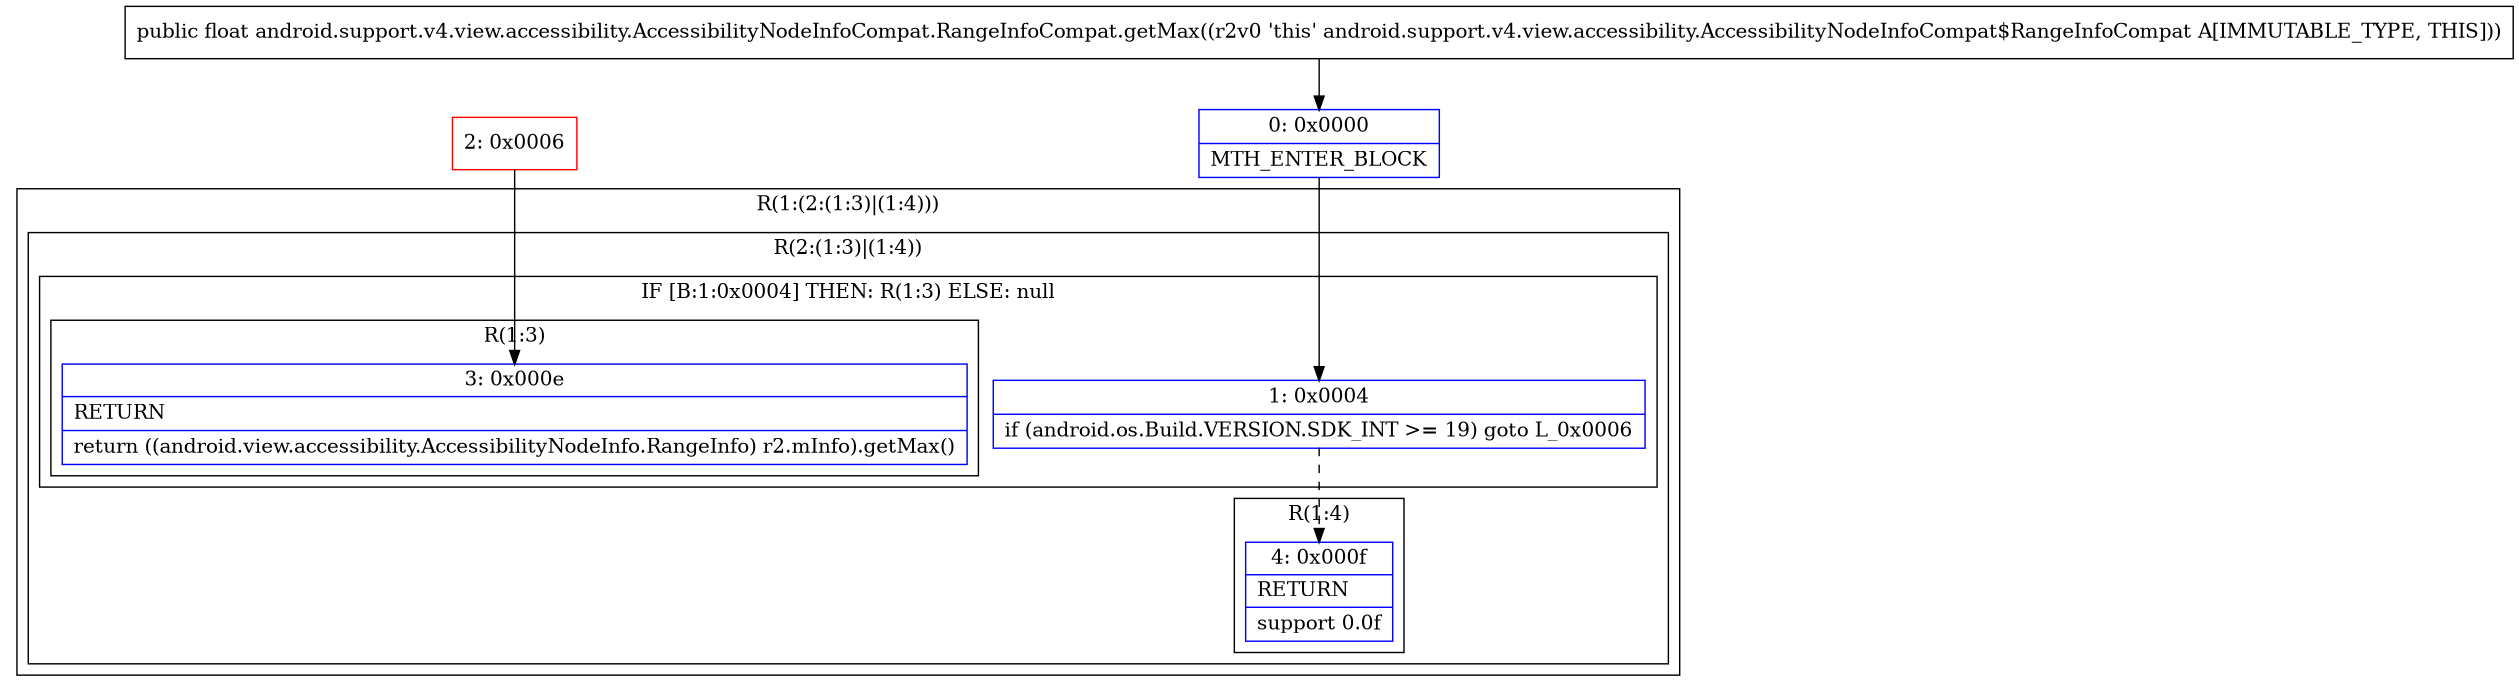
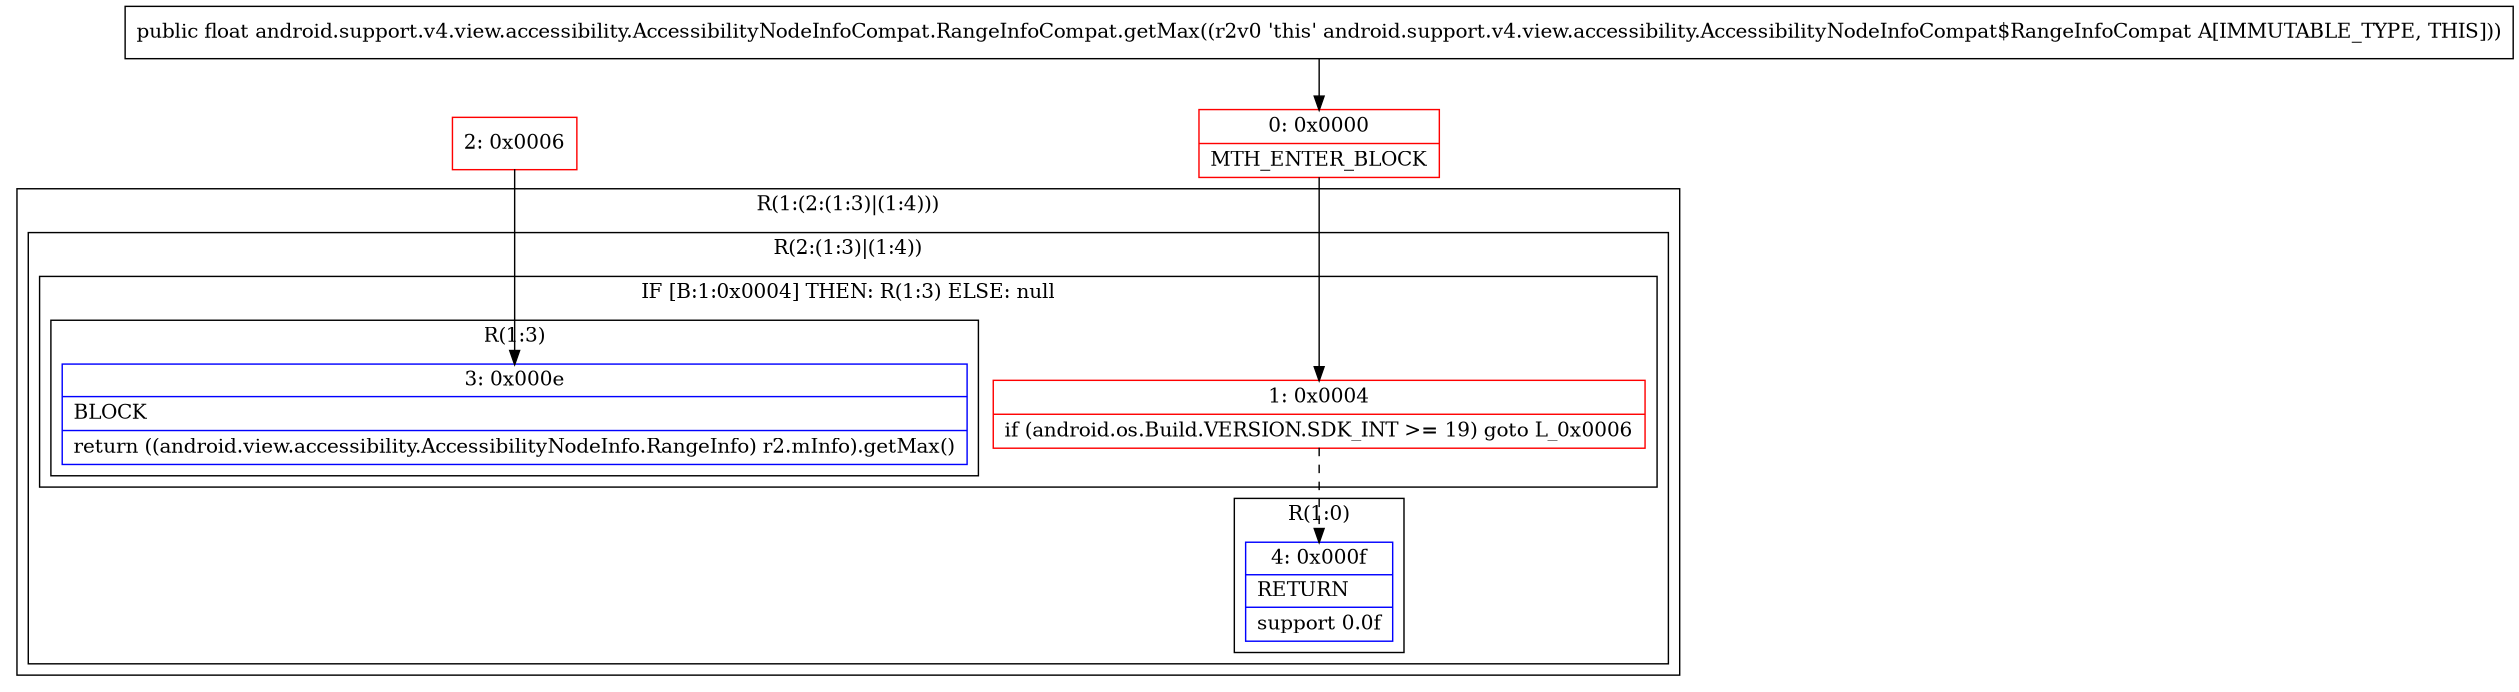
  digraph {
    node [color=blue shape=record]
-   n1 [label="{3\:\ 0x000e|RETURN\l|return ((android.view.accessibility.AccessibilityNodeInfo.RangeInfo) r2.mInfo).getMax()\l}"]
-   n2 [label="{1\:\ 0x0004|if (android.os.Build.VERSION.SDK_INT \>= 19) goto L_0x0006\l}"]
+   n1 [label="{3\:\ 0x000e|BLOCK\l|return ((android.view.accessibility.AccessibilityNodeInfo.RangeInfo) r2.mInfo).getMax()\l}"]
+   n2 [color=red label="{1\:\ 0x0004|if (android.os.Build.VERSION.SDK_INT \>= 19) goto L_0x0006\l}"]
    n3 [label="{4\:\ 0x000f|RETURN\l|support 0.0f\l}"]
    n4 [color=red label="{2\:\ 0x0006}"]
-   n5 [label="{0\:\ 0x0000|MTH_ENTER_BLOCK\l}"]
+   n5 [color=red label="{0\:\ 0x0000|MTH_ENTER_BLOCK\l}"]
    n6 [label="{public float android.support.v4.view.accessibility.AccessibilityNodeInfoCompat.RangeInfoCompat.getMax((r2v0 'this' android.support.v4.view.accessibility.AccessibilityNodeInfoCompat$RangeInfoCompat A[IMMUTABLE_TYPE, THIS])) }" color=""]
    subgraph cluster_1 {
      label="R(1:(2:(1:3)|(1:4)))"
      subgraph cluster_2 {
        label="R(2:(1:3)|(1:4))"
        subgraph cluster_3 {
          label="IF [B:1:0x0004] THEN: R(1:3) ELSE: null"
          n2
          subgraph cluster_4 {
            label="R(1:3)"
            n1
          }
        }
        subgraph cluster_5 {
-         label="R(1:4)"
+         label="R(1:0)"
          n3
        }
      }
    }
    n2 -> n3 [style=dashed]
    n4 -> n1
    n5 -> n2
    n6 -> n5
  }
